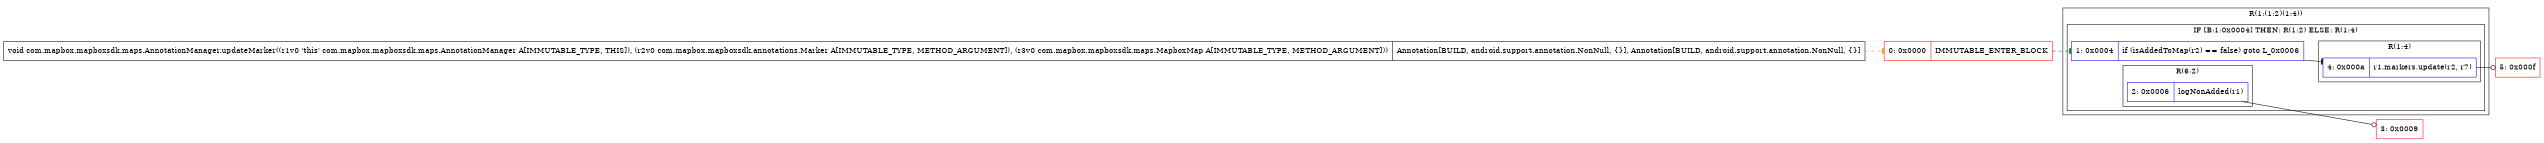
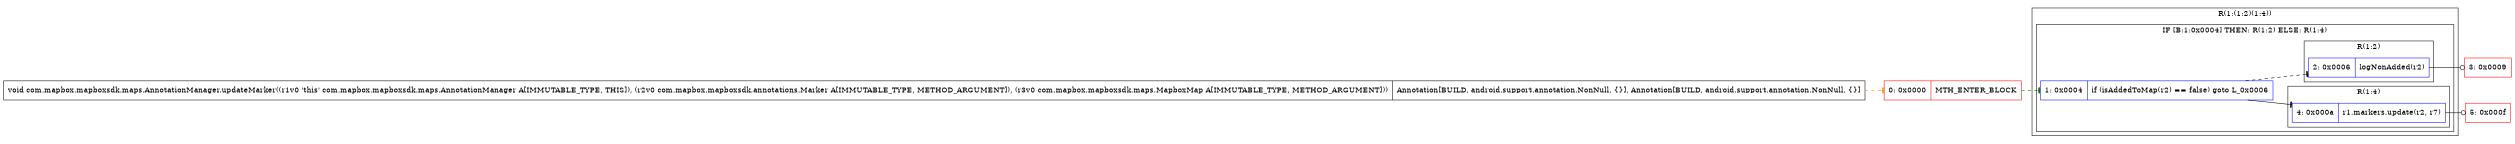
  digraph {
    rankdir=LR
    node [color=blue shape=record]
    edge [arrowhead=tee color=black style=solid]
-   n1 [label="{2\:\ 0x0006|logNonAdded(r1)\l}"]
+   n1 [label="{2\:\ 0x0006|logNonAdded(r2)\l}"]
    n2 [label="{4\:\ 0x000a|r1.markers.update(r2, r7)\l}"]
    n3 [label="{1\:\ 0x0004|if (isAddedToMap(r2) == false) goto L_0x0006\l}"]
    n4 [color=red label="{3\:\ 0x0009}"]
    n5 [color=red label="{5\:\ 0x000f}"]
-   n6 [color=red label="{0\:\ 0x0000|IMMUTABLE_ENTER_BLOCK\l}"]
+   n6 [color=red label="{0\:\ 0x0000|MTH_ENTER_BLOCK\l}"]
    n7 [label="{void com.mapbox.mapboxsdk.maps.AnnotationManager.updateMarker((r1v0 'this' com.mapbox.mapboxsdk.maps.AnnotationManager A[IMMUTABLE_TYPE, THIS]), (r2v0 com.mapbox.mapboxsdk.annotations.Marker A[IMMUTABLE_TYPE, METHOD_ARGUMENT]), (r3v0 com.mapbox.mapboxsdk.maps.MapboxMap A[IMMUTABLE_TYPE, METHOD_ARGUMENT]))  | Annotation[BUILD, android.support.annotation.NonNull, \{\}], Annotation[BUILD, android.support.annotation.NonNull, \{\}]\l}" color=""]
    subgraph cluster_1 {
      label="R(1:(1:2)(1:4))"
      subgraph cluster_2 {
        label="IF [B:1:0x0004] THEN: R(1:2) ELSE: R(1:4)"
        n3
        subgraph cluster_3 {
-         label="R(6:2)"
+         label="R(1:2)"
          n1
        }
        subgraph cluster_4 {
          label="R(1:4)"
          n2
        }
      }
    }
    n1 -> n4 [arrowhead=odot]
    n2 -> n5 [arrowhead=odot]
+   n3 -> n1 [style=dashed]
    n3 -> n2
    n6 -> n3 [color=darkgreen style=dashed]
    n7 -> n6 [color=darkorange style=dashed]
  }
